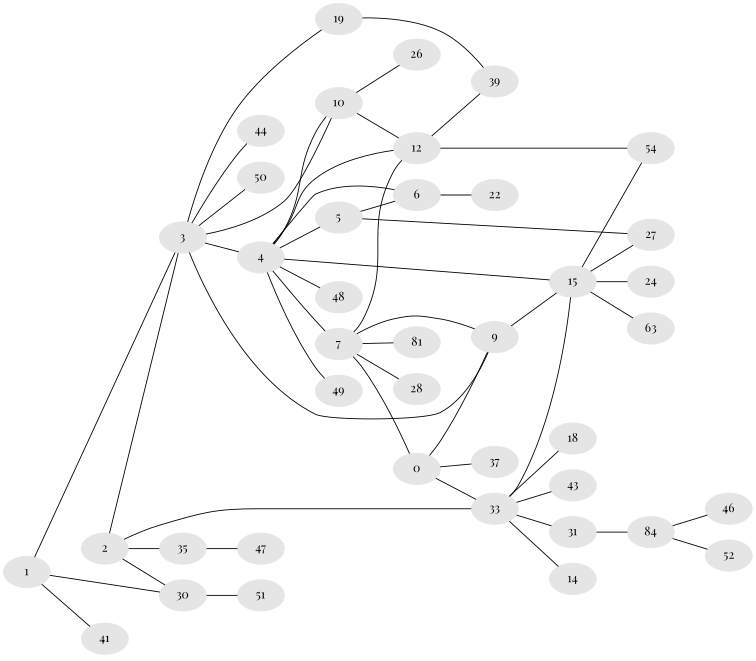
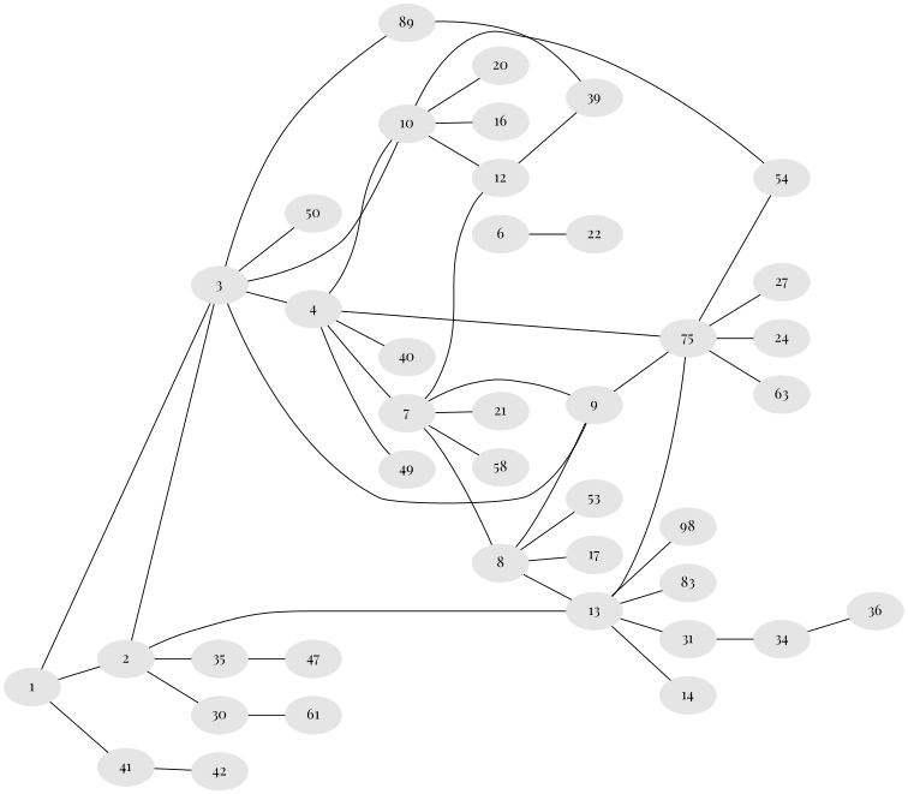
  graph {
    fontname="Playfair Display"
    rankdir=LR
    node [color=gray90 fontname="Playfair Display" style=filled]
    edge [fontname="Playfair Display"]
    2 [super="+29"]
    3 [super="+25"]
-   13 [super="+37" label=33]
+   13 [super="+37"]
    30 [super="+48"]
    35 [super="+55"]
    1
    41
    4 [super="+11"]
    9
    10 [super="+67"]
-   19
-   44
+   19 [label=89]
    50
-   15 [super="+32"]
+   42
+   15 [super="+32" label=75]
    14 [super="+57"]
-   18
+   18 [label=98]
    31
-   43
-   51
+   43 [label=83]
+   51 [label=61]
    47
-   5 [super="+45"]
    6 [super="+26"]
    7 [super="+33"]
    12 [super="+23"]
-   40 [label=48]
+   40
    49 [super="+56"]
-   20 [super="+36" label=26]
+   16 [super="+62"]
+   20 [super="+36"]
    39 [super="+66"]
    27
    22 [super="+64"]
-   8 [super="+63" label=0]
-   21 [label=81]
-   28 [super="+65"]
+   8 [super="+63"]
+   21
+   28 [super="+65" label=58]
    54
    24
    n38 [label=63]
-   17 [super="+58" label=37]
-   34 [super="+59" label=84]
-   46
-   52
+   17 [super="+58"]
+   53
+   34 [super="+59"]
+   46 [label=36]
    2 -- 3
    2 -- 13
    2 -- 30
    2 -- 35
    3 -- 4
    3 -- 9
    3 -- 10
    3 -- 19
-   3 -- 44
    3 -- 50
    13 -- 15
    13 -- 14
    13 -- 18
    13 -- 31
    13 -- 43
    30 -- 51
    35 -- 47
-   1 -- 30
+   1 -- 2
    1 -- 3
    1 -- 41
+   41 -- 42
    4 -- 10
    4 -- 15
-   4 -- 5
-   4 -- 6
    4 -- 7
-   4 -- 12
    4 -- 40
    4 -- 49
    9 -- 15
    10 -- 12
+   10 -- 16
    10 -- 20
    19 -- 39
    15 -- 27
    15 -- 54
    15 -- 24
    15 -- n38
    31 -- 34
-   5 -- 6
-   5 -- 27
    6 -- 22
    7 -- 9
    7 -- 12
    7 -- 8
    7 -- 21
    7 -- 28
    12 -- 39
-   12 -- 54
+   10 -- 54
    8 -- 13
    8 -- 9
    8 -- 17
+   8 -- 53
    34 -- 46
-   34 -- 52
  }
